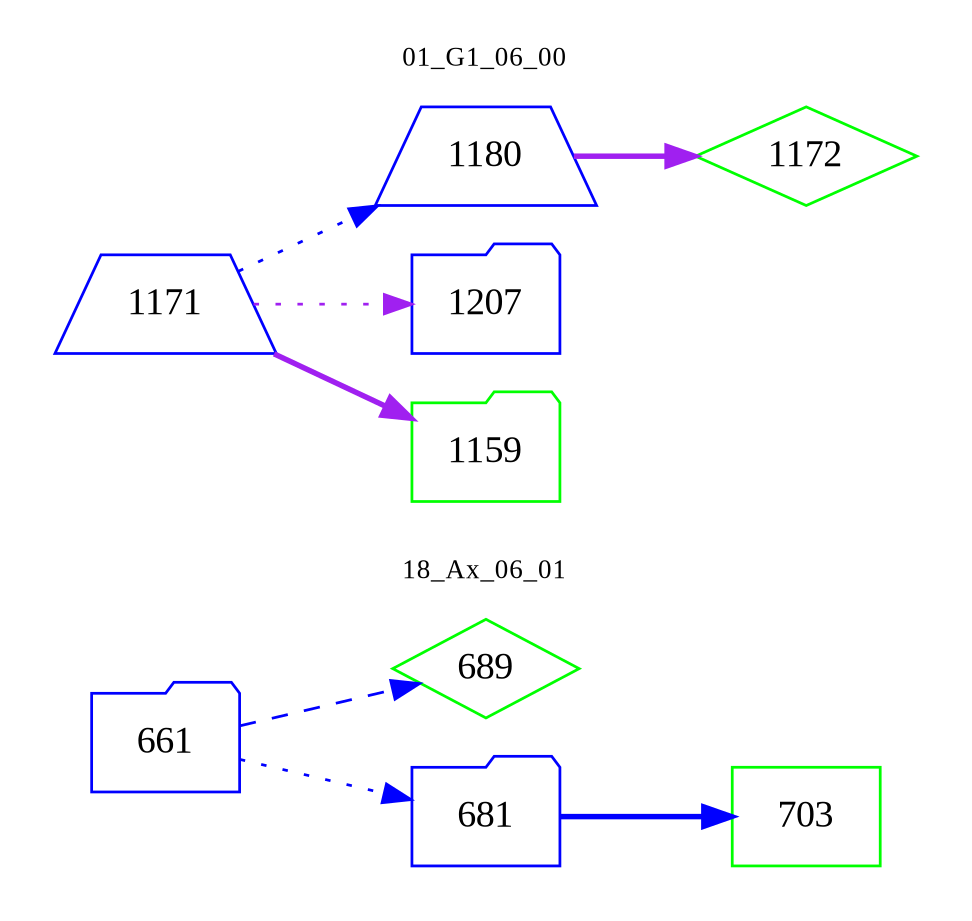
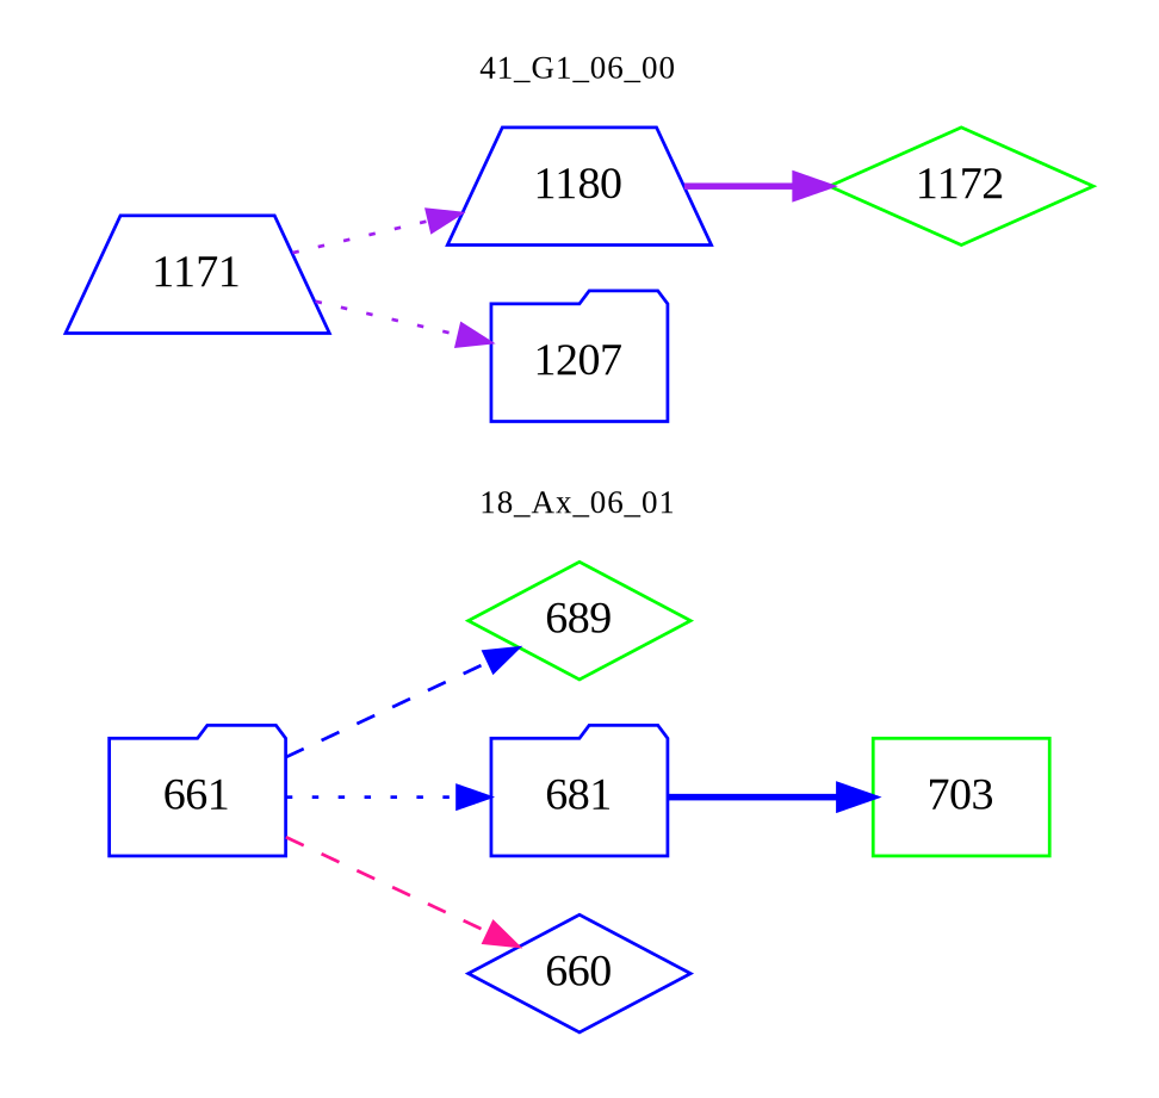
  digraph {
    fontname="Liberation Serif"
    rankdir=LR
    node [color=blue fontname="Liberation Serif" shape=folder]
    edge [color=purple fontname="Liberation Serif" style=dotted]
    n1 [label=661]
+   n2 [label=660 shape=diamond]
    n3 [label=681]
    n4 [color=green label=689 shape=diamond]
    n5 [color=green label=703 shape=box]
    n6 [label=1171 shape=trapezium]
-   n7 [color=green label=1159]
    n8 [label=1207]
    n9 [label=1180 shape=trapezium]
    n10 [color=green label=1172 shape=diamond]
    subgraph cluster_1 {
      color=white
      fontsize=10
      label="18_Ax_06_01"
      n1
+     n2
      n3
      n4
      n5
    }
    subgraph cluster_2 {
      color=white
      fontsize=10
-     label="01_G1_06_00"
+     label="41_G1_06_00"
      n6
-     n7
      n8
      n9
      n10
    }
+   n1 -> n2 [color=deeppink style=dashed]
    n1 -> n3 [color=blue]
    n1 -> n4 [color=blue style=dashed]
    n3 -> n5 [color=blue style=bold]
-   n6 -> n7 [style=bold]
    n6 -> n8
-   n6 -> n9 [color=blue]
+   n6 -> n9
    n9 -> n10 [style=bold]
  }
